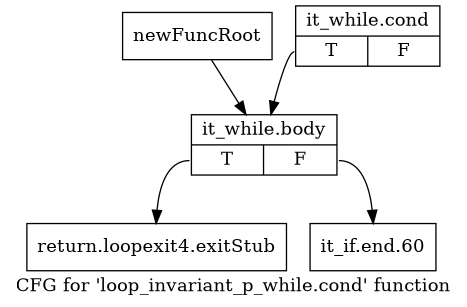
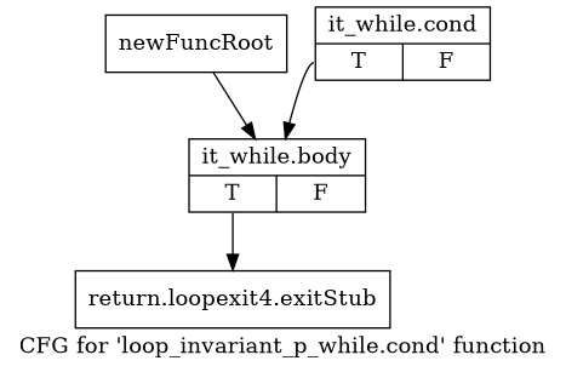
  digraph {
    label="CFG for 'loop_invariant_p_while.cond' function"
    node [shape=record]
    edge [tailport=s0]
    n1 [label="{newFuncRoot}"]
    n2 [label="{it_while.body|{<s0>T|<s1>F}}"]
    n3 [label="{it_while.cond|{<s0>T|<s1>F}}"]
    n4 [label="{return.loopexit4.exitStub}"]
-   n5 [label="{it_if.end.60}"]
    n1 -> n2 [tailport=""]
    n2 -> n4
-   n2 -> n5 [tailport=s1]
    n3 -> n2
  }
